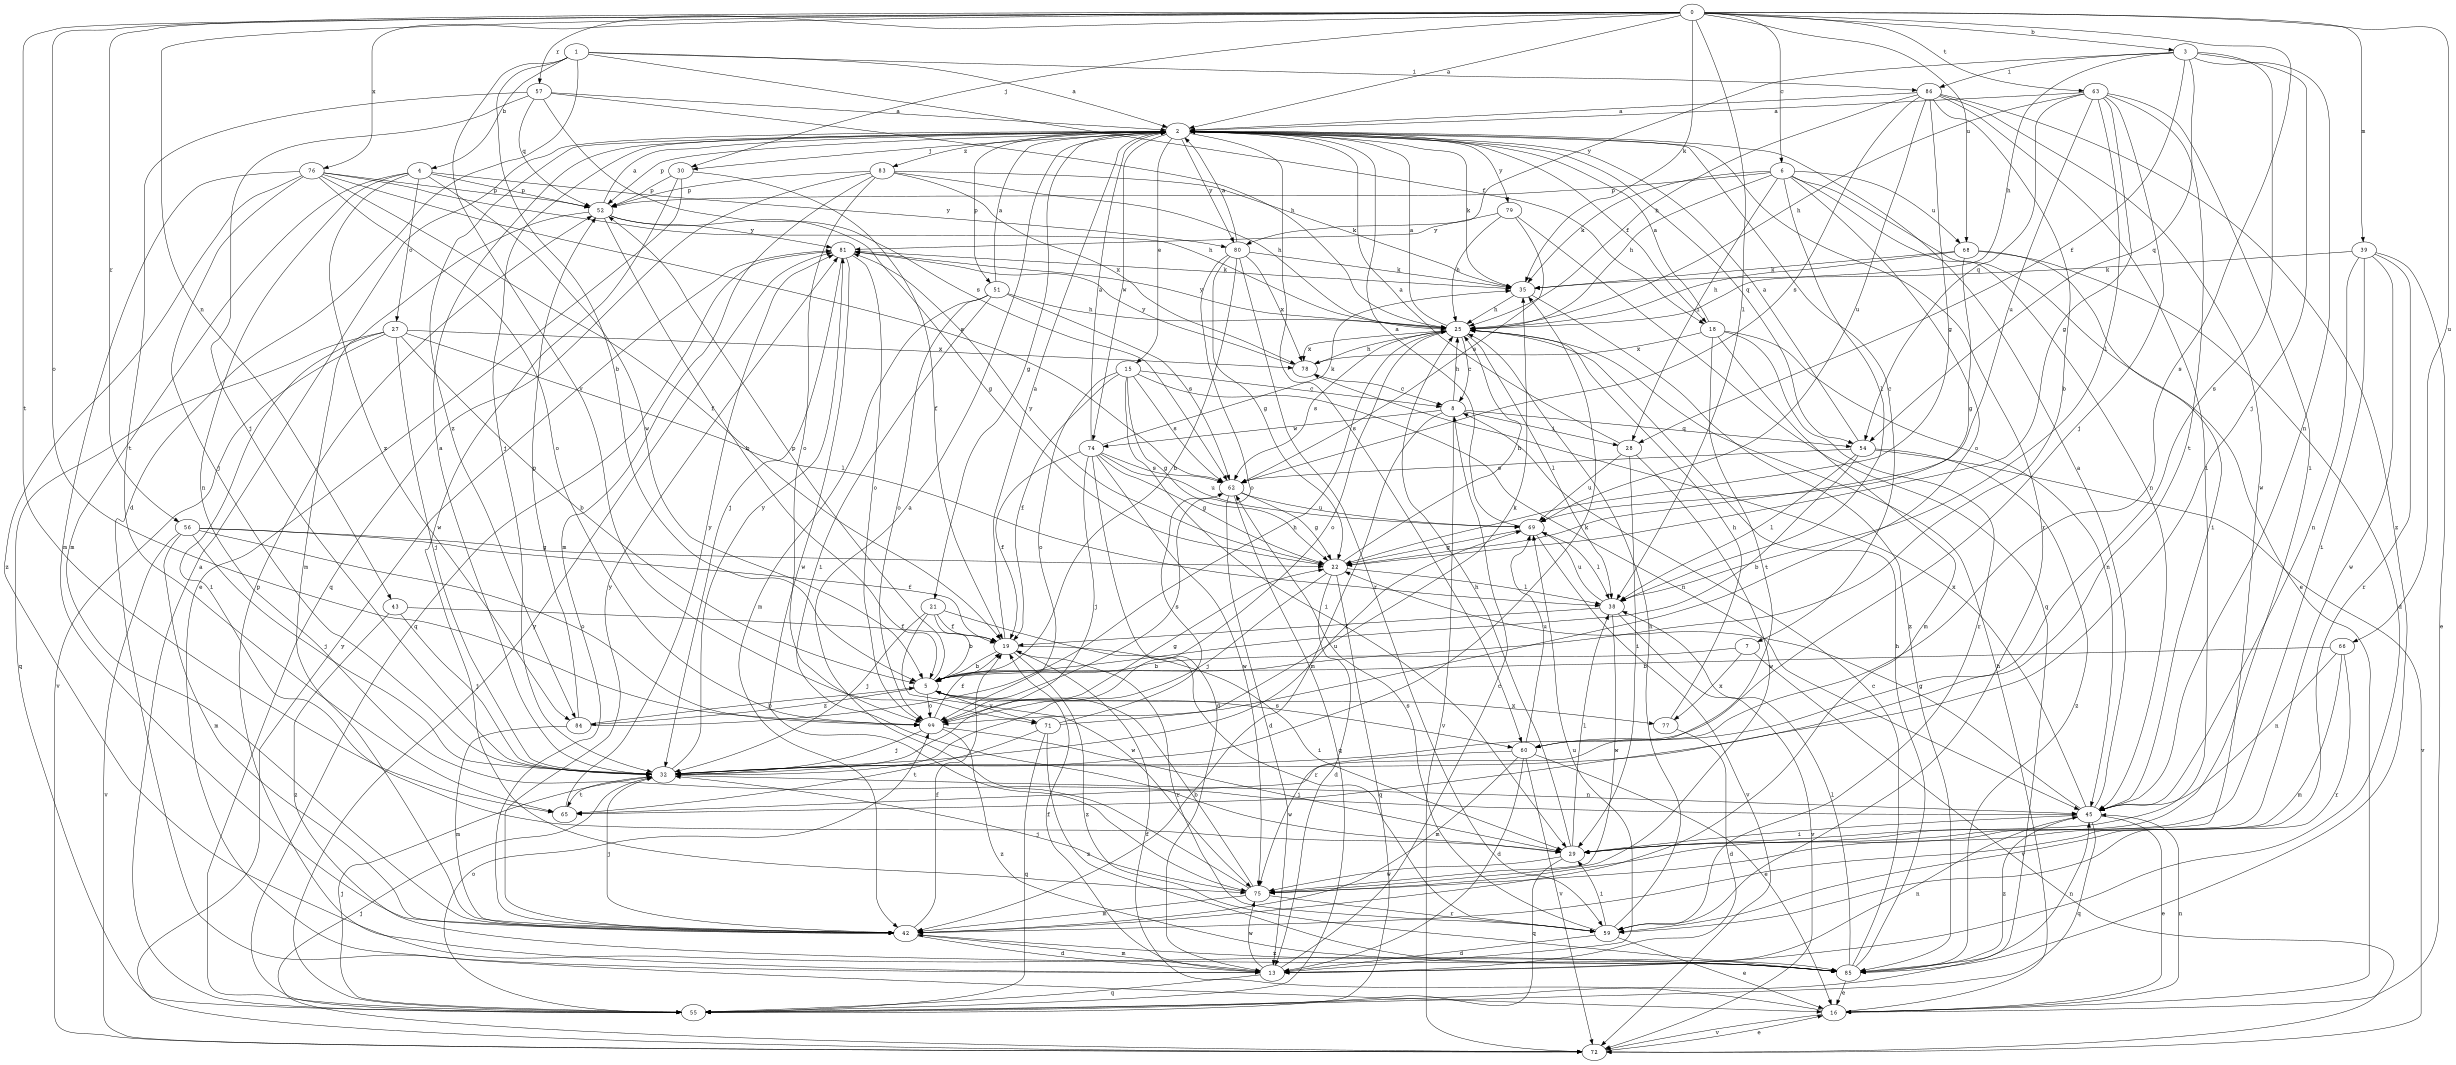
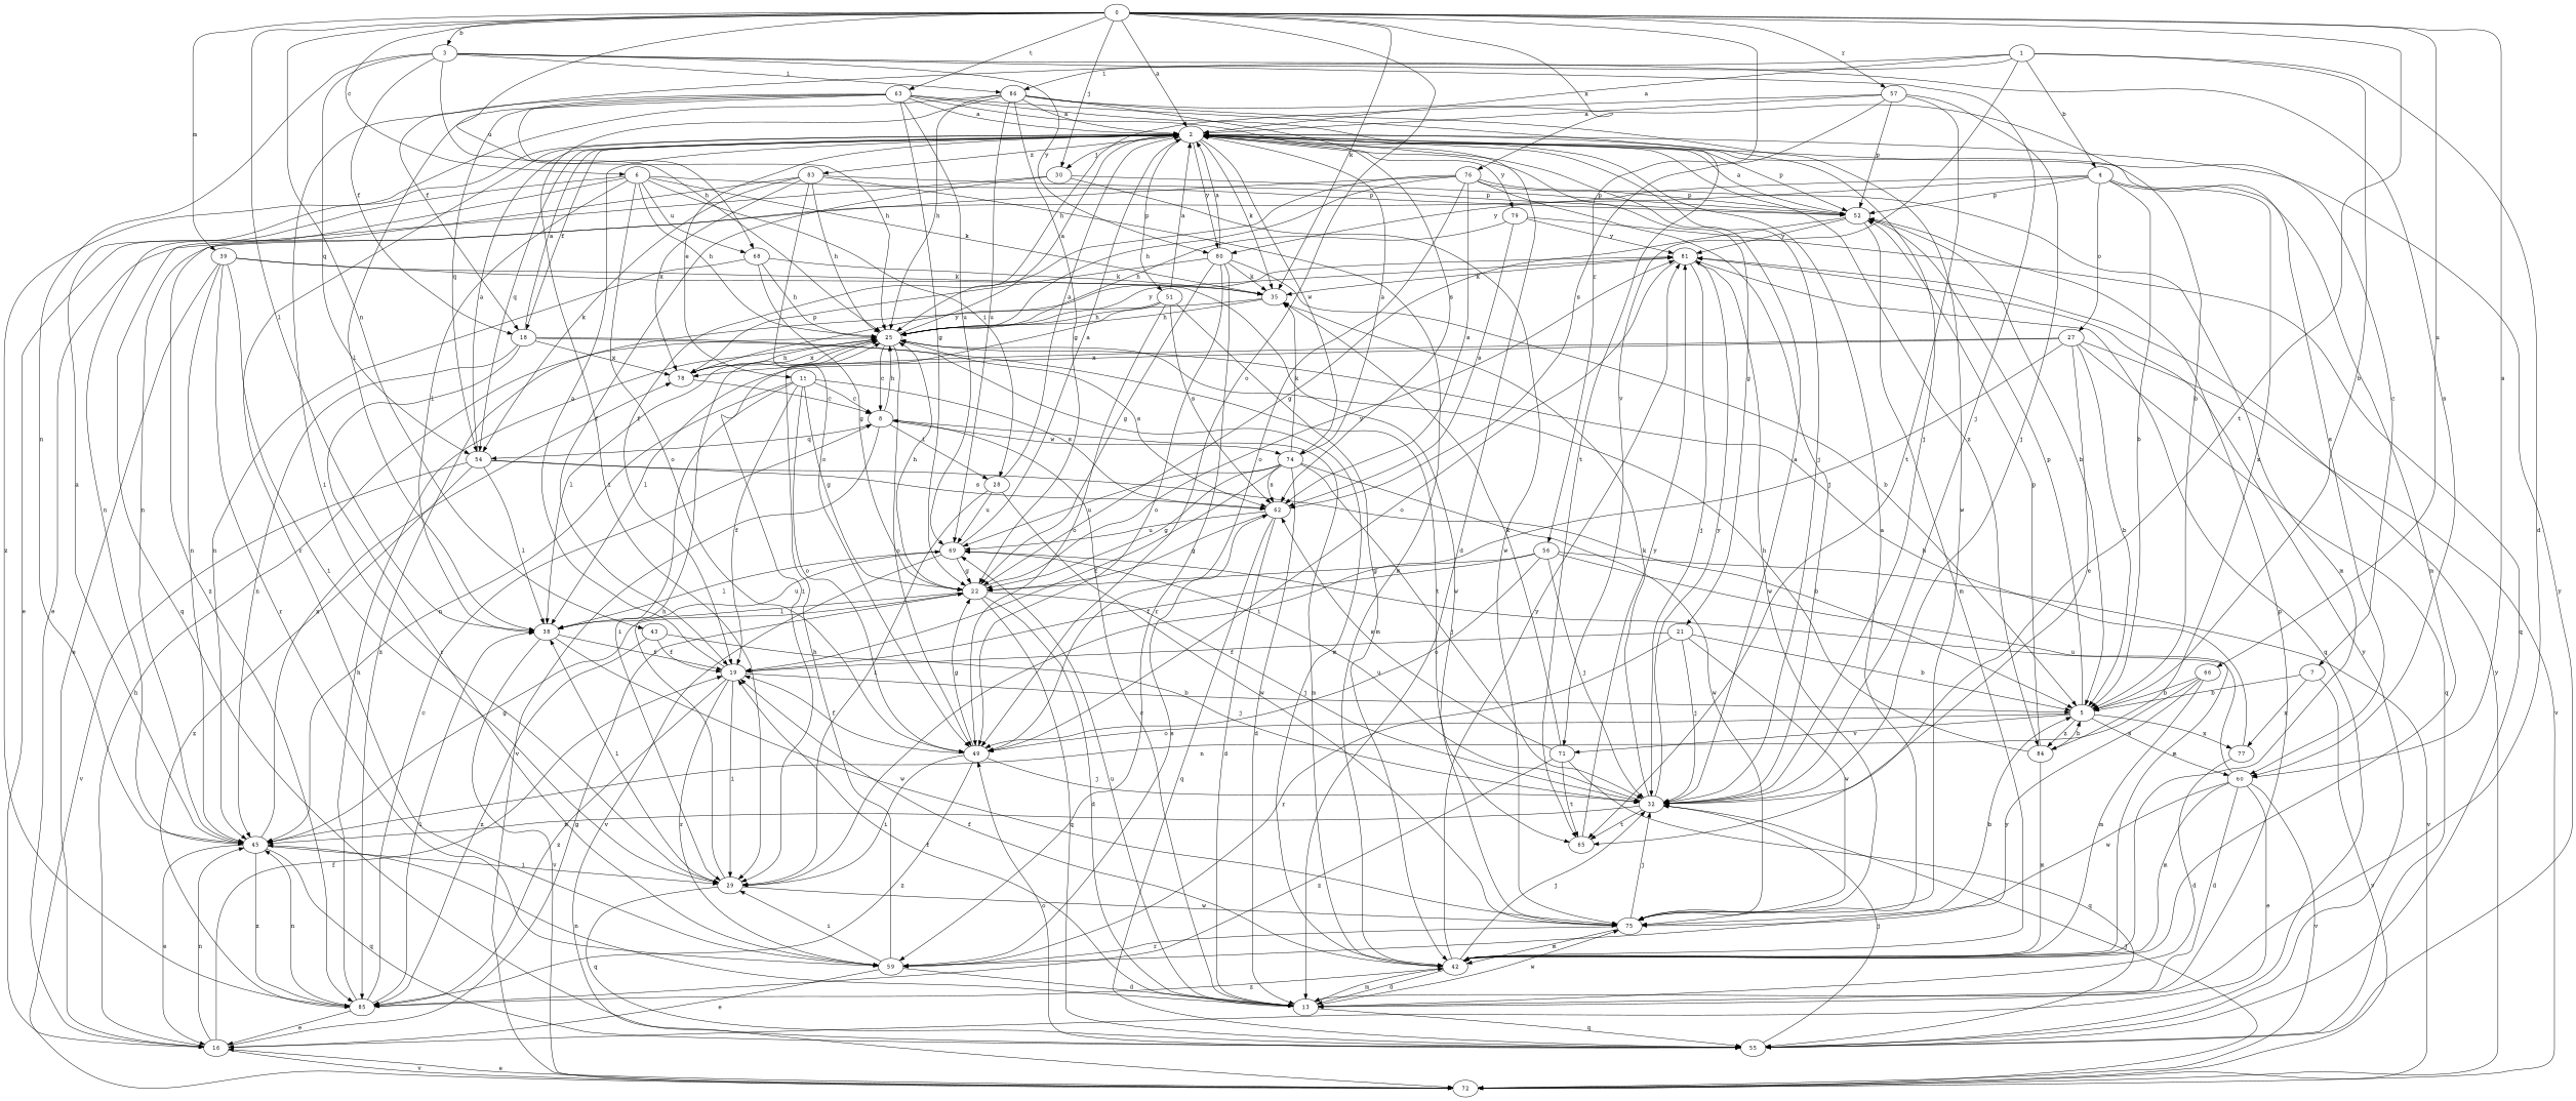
  strict digraph {
    fontname="Courier Prime"
    node [fontname="Courier Prime"]
    edge [fontname="Courier Prime"]
    0
    2
    3
    6
    30
    35
    38
    39
    43
-   49 [label=99]
+   49
    56
    57
    60
    63
    65
    66
    68
    76
    54
    18
    7
    15
    21
    32
    51
    52
    59
    74
    79
    80
    83
    84
    n33 [label=86]
    25
    45
    16
    28
    19
    75
    85
    72
    69
    29
    22
    5
    62
    42
    13
    81
    1
    4
    71
    27
    77
    8
    55
    78
    0 -> 2 [label=a]
    0 -> 3 [label=b]
    0 -> 6 [label=c]
    0 -> 30 [label=j]
    0 -> 35 [label=k]
    0 -> 38 [label=l]
    0 -> 39 [label=m]
    0 -> 43 [label=n]
    0 -> 49 [label=o]
    0 -> 56 [label=r]
    0 -> 57 [label=r]
    0 -> 60 [label=s]
    0 -> 63 [label=t]
    0 -> 65 [label=t]
    0 -> 66 [label=u]
    0 -> 68 [label=u]
    0 -> 76 [label=x]
    2 -> 30 [label=j]
    2 -> 35 [label=k]
    2 -> 60 [label=s]
    2 -> 54 [label=q]
    2 -> 18 [label=f]
    2 -> 7 [label=c]
    2 -> 15 [label=e]
    2 -> 21 [label=g]
    2 -> 32 [label=j]
    2 -> 51 [label=p]
    2 -> 52 [label=p]
    2 -> 59 [label=r]
    2 -> 74 [label=w]
    2 -> 79 [label=y]
    2 -> 80 [label=y]
    2 -> 83 [label=z]
    2 -> 84 [label=z]
    3 -> 60 [label=s]
    3 -> 54 [label=q]
-   3 -> 28 [label=f]
+   3 -> 18 [label=f]
    3 -> 32 [label=j]
    3 -> 80 [label=y]
    3 -> n33 [label=i]
    3 -> 25 [label=h]
    3 -> 45 [label=n]
    6 -> 35 [label=k]
    6 -> 38 [label=l]
    6 -> 49 [label=o]
    6 -> 68 [label=u]
    6 -> 52 [label=p]
    6 -> 25 [label=h]
    6 -> 45 [label=n]
    6 -> 16 [label=e]
    6 -> 28 [label=i]
    30 -> 52 [label=p]
    30 -> 16 [label=e]
    30 -> 19 [label=f]
    30 -> 75 [label=w]
    35 -> 25 [label=h]
    35 -> 85 [label=z]
    38 -> 19 [label=f]
    38 -> 75 [label=w]
    38 -> 72 [label=v]
    38 -> 69 [label=u]
    39 -> 35 [label=k]
    39 -> 59 [label=r]
    39 -> 45 [label=n]
    39 -> 16 [label=e]
    39 -> 75 [label=w]
    39 -> 29 [label=i]
    43 -> 32 [label=j]
    43 -> 19 [label=f]
    43 -> 85 [label=z]
    49 -> 32 [label=j]
    49 -> 19 [label=f]
    49 -> 85 [label=z]
    49 -> 29 [label=i]
    49 -> 22 [label=g]
    56 -> 49 [label=o]
    56 -> 32 [label=j]
    56 -> 19 [label=f]
    56 -> 72 [label=v]
    56 -> 22 [label=g]
    56 -> 42 [label=m]
    57 -> 2 [label=a]
    57 -> 65 [label=t]
    57 -> 32 [label=j]
-   57 -> 52 [label=q]
+   57 -> 52 [label=p]
    57 -> 25 [label=h]
    57 -> 62 [label=s]
    60 -> 16 [label=e]
    60 -> 75 [label=w]
    60 -> 72 [label=v]
    60 -> 69 [label=u]
    60 -> 42 [label=m]
    60 -> 13 [label=d]
    63 -> 2 [label=a]
    63 -> 38 [label=l]
    63 -> 65 [label=t]
    63 -> 54 [label=q]
    63 -> 32 [label=j]
    63 -> 25 [label=h]
    63 -> 69 [label=u]
    63 -> 29 [label=i]
    63 -> 22 [label=g]
    65 -> 81 [label=y]
-   66 -> 59 [label=r]
+   66 -> 59 [label=y]
    66 -> 45 [label=n]
    66 -> 5 [label=b]
    66 -> 42 [label=m]
    68 -> 35 [label=k]
    68 -> 25 [label=h]
-   68 -> 45 [label=i]
+   68 -> 45 [label=n]
    68 -> 22 [label=g]
-   68 -> 13 [label=d]
+   63 -> 13 [label=d]
    76 -> 49 [label=o]
    76 -> 32 [label=j]
    76 -> 52 [label=p]
    76 -> 25 [label=h]
    76 -> 19 [label=f]
    76 -> 85 [label=z]
    76 -> 62 [label=s]
    76 -> 42 [label=m]
    54 -> 2 [label=a]
    54 -> 38 [label=l]
    54 -> 85 [label=z]
    54 -> 72 [label=v]
    54 -> 5 [label=b]
    54 -> 62 [label=s]
    18 -> 2 [label=a]
    18 -> 65 [label=t]
    18 -> 59 [label=r]
    18 -> 45 [label=n]
    18 -> 42 [label=m]
    18 -> 78 [label=x]
    7 -> 72 [label=v]
    7 -> 5 [label=b]
    7 -> 77 [label=x]
    15 -> 49 [label=o]
    15 -> 45 [label=n]
    15 -> 19 [label=f]
    15 -> 29 [label=i]
    15 -> 22 [label=g]
    15 -> 62 [label=s]
    15 -> 8 [label=c]
    21 -> 32 [label=j]
    21 -> 59 [label=r]
    21 -> 19 [label=f]
    21 -> 75 [label=w]
    21 -> 5 [label=b]
    32 -> 2 [label=a]
    32 -> 35 [label=k]
    32 -> 65 [label=t]
    32 -> 45 [label=n]
    32 -> 69 [label=u]
    32 -> 81 [label=y]
    51 -> 2 [label=a]
    51 -> 49 [label=o]
    51 -> 25 [label=h]
    51 -> 29 [label=i]
    51 -> 62 [label=s]
    51 -> 42 [label=m]
    52 -> 2 [label=a]
    52 -> 22 [label=g]
    52 -> 5 [label=b]
    52 -> 42 [label=m]
    52 -> 81 [label=y]
    59 -> 25 [label=h]
    59 -> 16 [label=e]
    59 -> 29 [label=i]
    59 -> 62 [label=s]
    59 -> 13 [label=d]
    74 -> 2 [label=a]
    74 -> 35 [label=k]
    74 -> 32 [label=j]
    74 -> 19 [label=f]
    74 -> 75 [label=w]
    74 -> 69 [label=u]
    74 -> 22 [label=g]
    74 -> 62 [label=s]
    74 -> 13 [label=d]
    79 -> 25 [label=h]
    79 -> 62 [label=s]
    79 -> 81 [label=y]
    79 -> 55 [label=q]
    80 -> 2 [label=a]
    80 -> 35 [label=k]
    80 -> 49 [label=o]
    80 -> 59 [label=r]
    80 -> 22 [label=g]
    80 -> 5 [label=b]
-   80 -> 78 [label=x]
-   83 -> 35 [label=k]
+   80 -> 78 [label=p]
+   83 -> 54 [label=k]
    83 -> 49 [label=o]
    83 -> 52 [label=p]
    83 -> 25 [label=h]
    83 -> 42 [label=m]
    83 -> 55 [label=q]
    83 -> 78 [label=x]
    84 -> 52 [label=p]
    84 -> 25 [label=h]
    84 -> 5 [label=b]
    84 -> 42 [label=m]
    n33 -> 2 [label=a]
    n33 -> 25 [label=h]
    n33 -> 75 [label=w]
    n33 -> 85 [label=z]
    n33 -> 69 [label=u]
    n33 -> 29 [label=i]
    n33 -> 22 [label=g]
    n33 -> 5 [label=b]
    n33 -> 62 [label=s]
    25 -> 2 [label=a]
    25 -> 38 [label=l]
    25 -> 49 [label=o]
    25 -> 62 [label=s]
    25 -> 81 [label=y]
    25 -> 8 [label=c]
    25 -> 78 [label=x]
    45 -> 2 [label=a]
    45 -> 16 [label=e]
    45 -> 85 [label=z]
    45 -> 29 [label=i]
    45 -> 22 [label=g]
    45 -> 55 [label=q]
    45 -> 78 [label=x]
    16 -> 25 [label=h]
    16 -> 45 [label=n]
    16 -> 19 [label=f]
    16 -> 72 [label=v]
+   16 -> 22 [label=g]
    28 -> 2 [label=a]
    28 -> 75 [label=w]
    28 -> 69 [label=u]
    28 -> 29 [label=i]
    19 -> 2 [label=a]
    19 -> 59 [label=r]
    19 -> 85 [label=z]
    19 -> 29 [label=i]
    19 -> 5 [label=b]
    75 -> 2 [label=a]
    75 -> 32 [label=j]
    75 -> 59 [label=r]
    75 -> 5 [label=b]
    75 -> 42 [label=m]
    85 -> 38 [label=l]
    85 -> 25 [label=h]
    85 -> 45 [label=n]
    85 -> 16 [label=e]
    85 -> 8 [label=c]
    72 -> 32 [label=j]
    72 -> 16 [label=e]
    72 -> 81 [label=y]
    69 -> 2 [label=a]
    69 -> 38 [label=l]
    69 -> 72 [label=v]
    69 -> 22 [label=g]
    29 -> 38 [label=l]
    29 -> 25 [label=h]
    29 -> 75 [label=w]
    29 -> 55 [label=q]
    22 -> 38 [label=l]
    22 -> 32 [label=j]
    22 -> 25 [label=h]
    22 -> 13 [label=d]
    22 -> 81 [label=y]
    22 -> 55 [label=q]
    5 -> 49 [label=o]
    5 -> 60 [label=s]
    5 -> 52 [label=p]
    5 -> 84 [label=z]
    5 -> 71 [label=v]
    5 -> 77 [label=x]
    62 -> 69 [label=u]
    62 -> 22 [label=g]
    62 -> 13 [label=d]
    62 -> 55 [label=q]
    42 -> 32 [label=j]
    42 -> 19 [label=f]
    42 -> 85 [label=z]
    42 -> 13 [label=d]
    42 -> 81 [label=y]
    13 -> 52 [label=p]
    13 -> 45 [label=n]
    13 -> 19 [label=f]
    13 -> 75 [label=w]
    13 -> 69 [label=u]
    13 -> 42 [label=m]
    13 -> 8 [label=c]
    13 -> 55 [label=q]
    81 -> 35 [label=k]
    81 -> 49 [label=o]
    81 -> 32 [label=j]
    81 -> 75 [label=w]
    81 -> 55 [label=q]
    1 -> 2 [label=a]
    1 -> 18 [label=f]
    1 -> n33 [label=i]
    1 -> 5 [label=b]
    1 -> 13 [label=d]
    1 -> 4 [label=b]
    1 -> 71 [label=v]
    4 -> 52 [label=p]
    4 -> 80 [label=y]
    4 -> 84 [label=z]
    4 -> 45 [label=n]
-   4 -> 5 [label=w]
+   4 -> 5 [label=b]
    4 -> 42 [label=m]
    4 -> 27 [label=o]
    71 -> 35 [label=k]
    71 -> 65 [label=t]
    71 -> 85 [label=z]
    71 -> 62 [label=s]
    71 -> 55 [label=q]
    27 -> 38 [label=l]
-   27 -> 32 [label=j]
+   27 -> 32 [label=e]
    27 -> 72 [label=v]
    27 -> 29 [label=i]
    27 -> 5 [label=b]
    27 -> 55 [label=q]
    27 -> 78 [label=x]
    77 -> 25 [label=h]
    77 -> 13 [label=d]
    8 -> 54 [label=q]
    8 -> 74 [label=w]
    8 -> 25 [label=h]
    8 -> 28 [label=i]
    8 -> 72 [label=v]
    8 -> 42 [label=m]
-   55 -> 2 [label=a]
+   55 -> 2 [label=y]
    55 -> 49 [label=o]
    55 -> 32 [label=j]
    55 -> 81 [label=y]
    78 -> 25 [label=h]
    78 -> 81 [label=y]
    78 -> 8 [label=c]
  }
